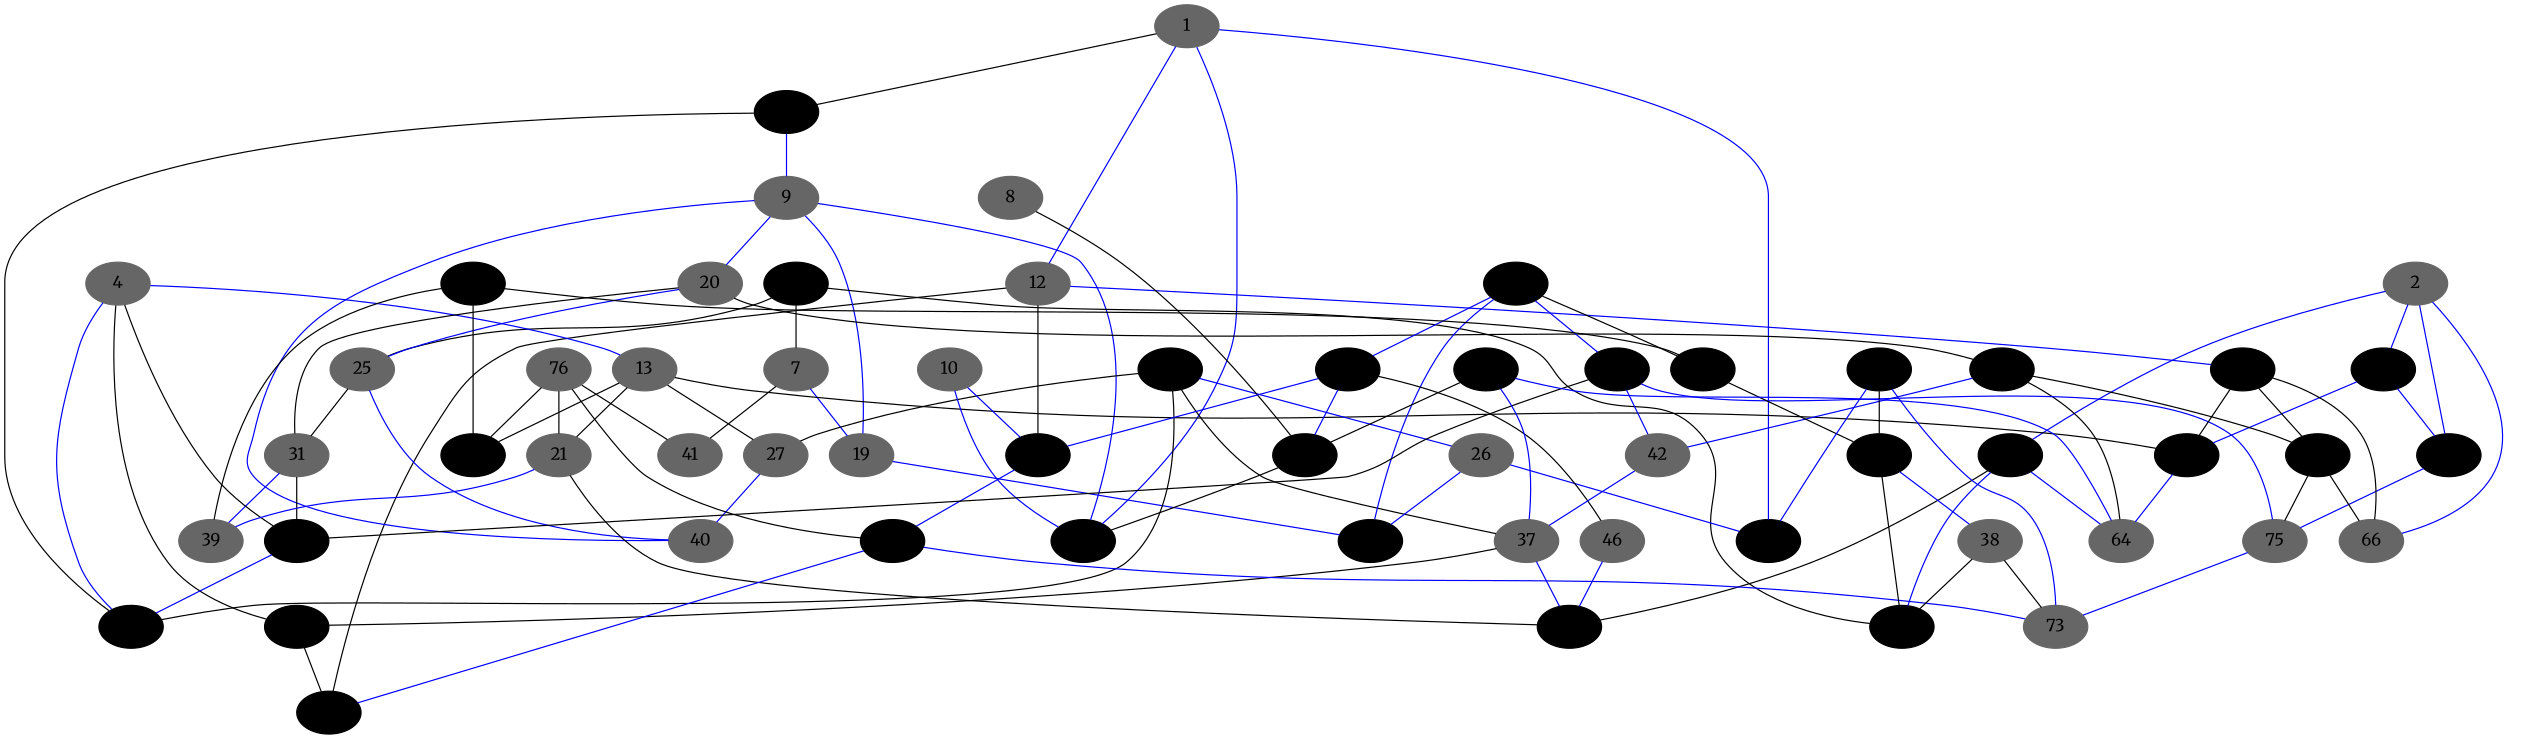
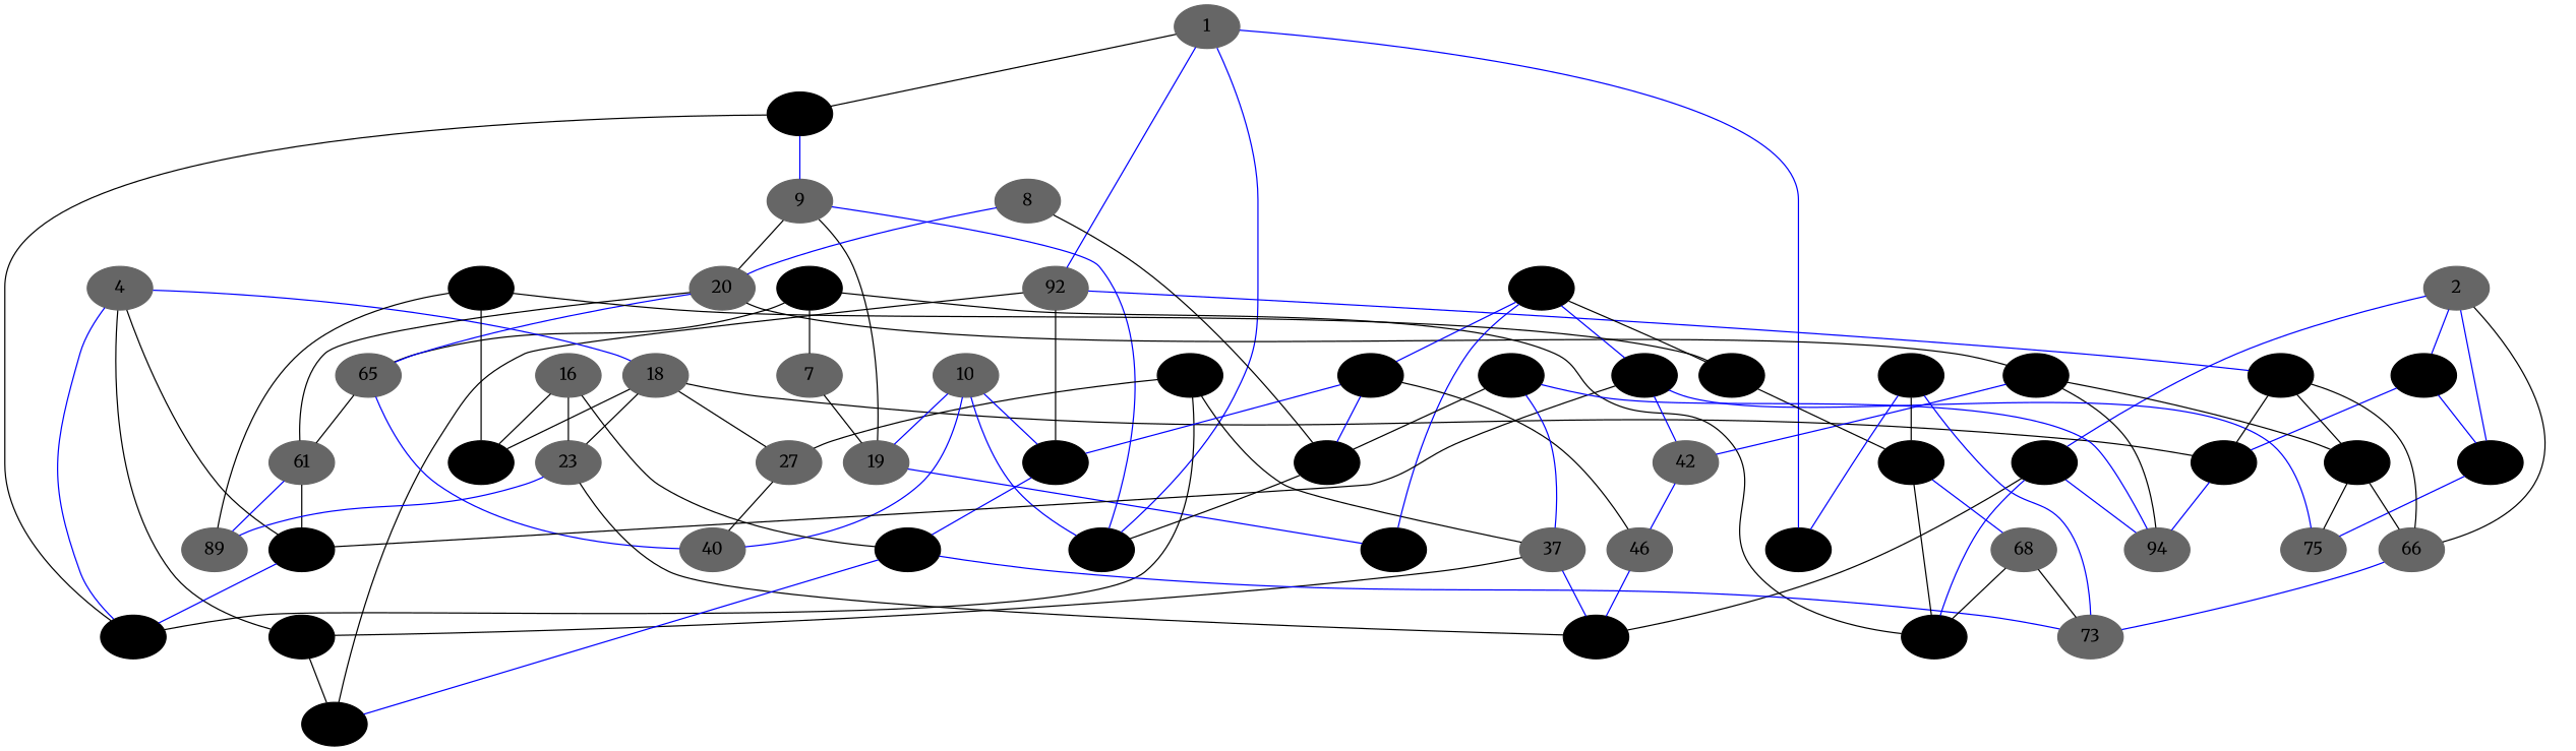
  graph {
    fontname=Merriweather
    node [color=black fontname=Merriweather style=filled]
    edge [color=blue fontname=Merriweather]
    1 [color=gray40 super="+55"]
    6
    33
    87 [super="+96"]
-   12 [color=gray40]
+   12 [color=gray40 label=92]
    63 [super="+65"]
    9 [color=gray40 super="+48"]
    40 [color=gray40 super="+72"]
    2 [color=gray40 super="+83"]
    15 [super="+23"]
    45
    66 [color=gray40 super="+94"]
    70
    90 [super="+91"]
-   64 [color=gray40 super="+88"]
+   64 [color=gray40 super="+88" label=94]
    69 [super="+93"]
    62 [super="+80"]
    73 [color=gray40 super="+99"]
    75 [color=gray40]
    7 [color=gray40 super="+60"]
    19 [color=gray40 super="+50"]
-   41 [color=gray40]
    3
-   25 [color=gray40 super="+36"]
-   31 [color=gray40 super="+43"]
+   25 [color=gray40 super="+36" label=65]
+   31 [color=gray40 super="+43" label=61]
    4 [color=gray40 super="+17"]
-   18 [color=gray40 super="+61" label=13]
+   18 [color=gray40 super="+61"]
    57 [super="+58"]
    59 [super="+74"]
    27 [color=gray40 super="+56"]
-   21 [color=gray40 super="+95"]
+   21 [color=gray40 super="+95" label=23]
    77
    85 [super="+86"]
    5 [super="+38"]
-   26 [color=gray40 super="+81"]
    37 [color=gray40 super="+44"]
    100
    20 [color=gray40 super="+84"]
-   39 [color=gray40]
+   39 [color=gray40 label=89]
    8 [color=gray40 super="+98"]
    71 [super="+97"]
    29 [super="+32"]
    10 [color=gray40 super="+13"]
    49 [super="+51"]
    67 [super="+79"]
    11 [super="+47"]
    14 [super="+53"]
    22 [super="+92"]
    30
    42 [color=gray40]
    46 [color=gray40]
    52 [super="+76"]
    34 [super="+82"]
    54 [super="+78"]
-   16 [color=gray40 super="+89" label=76]
+   16 [color=gray40 super="+89"]
    24
-   68 [color=gray40 label=38]
+   68 [color=gray40]
    28
    35
    1 -- 6 [color=black]
    1 -- 33
    1 -- 87
    1 -- 12
    6 -- 63 [color=black]
    6 -- 9
    12 -- 85 [color=black]
    12 -- 49 [color=black]
    12 -- 34
    9 -- 87
-   9 -- 19
-   9 -- 20
+   9 -- 19 [color=black]
+   9 -- 20 [color=black]
    2 -- 15
    2 -- 45
-   2 -- 66
+   2 -- 66 [color=black]
    2 -- 70
    15 -- 90
    15 -- 64
    15 -- 69 [color=black]
    45 -- 70
    45 -- 62
-   75 -- 73
+   66 -- 73
    70 -- 75
    62 -- 64
-   7 -- 19
-   7 -- 41 [color=black]
+   7 -- 19 [color=black]
    19 -- 100
    3 -- 90 [color=black]
    3 -- 7 [color=black]
    3 -- 25 [color=black]
    25 -- 40
    25 -- 31 [color=black]
    31 -- 57 [color=black]
    31 -- 39
    4 -- 63
    4 -- 18
    4 -- 57 [color=black]
    4 -- 59 [color=black]
    18 -- 62 [color=black]
    18 -- 27 [color=black]
    18 -- 21 [color=black]
    18 -- 77 [color=black]
    57 -- 63
    59 -- 85 [color=black weight=2]
-   27 -- 40
+   27 -- 40 [color=black]
    21 -- 69 [color=black]
    21 -- 39
    5 -- 63 [color=black]
    5 -- 27 [color=black]
-   5 -- 26
    5 -- 37 [color=black]
-   26 -- 33
-   26 -- 100
    37 -- 69
    37 -- 59 [color=black]
    20 -- 25
    20 -- 31 [color=black]
    20 -- 29 [color=black]
+   8 -- 20
    8 -- 71 [color=black]
    71 -- 87 [color=black]
    29 -- 64 [color=black]
    29 -- 42
    29 -- 54 [color=black]
    10 -- 87
-   9 -- 40
+   10 -- 40
+   10 -- 19
    10 -- 49
    49 -- 67
    67 -- 73
    67 -- 85
    11 -- 100
    11 -- 14
    11 -- 22
    11 -- 30 [color=black]
    14 -- 75
    14 -- 57 [color=black]
    14 -- 42
    22 -- 71
    22 -- 49
    22 -- 46 [color=black]
    30 -- 52 [color=black]
-   42 -- 37
+   42 -- 46
    46 -- 69
    52 -- 90 [color=black]
    52 -- 68
    34 -- 66 [color=black]
    34 -- 62 [color=black]
    34 -- 54 [color=black]
    54 -- 66 [color=black]
    54 -- 75 [color=black]
-   16 -- 41 [color=black]
    16 -- 21 [color=black]
    16 -- 77 [color=black]
    16 -- 67 [color=black]
    24 -- 33
    24 -- 73
    24 -- 52 [color=black]
    68 -- 90 [color=black]
    68 -- 73 [color=black]
    28 -- 77 [color=black]
    28 -- 39 [color=black]
    28 -- 30 [color=black]
    35 -- 64
    35 -- 37
    35 -- 71 [color=black]
  }
